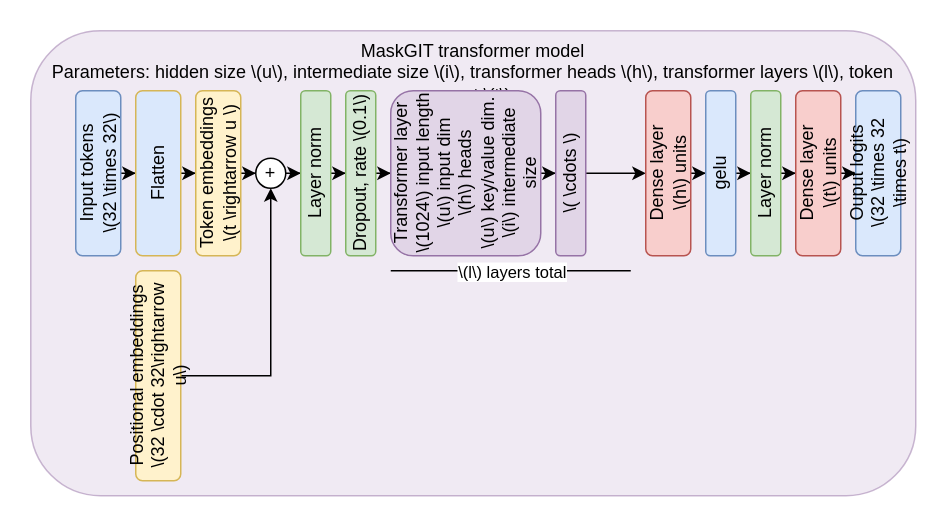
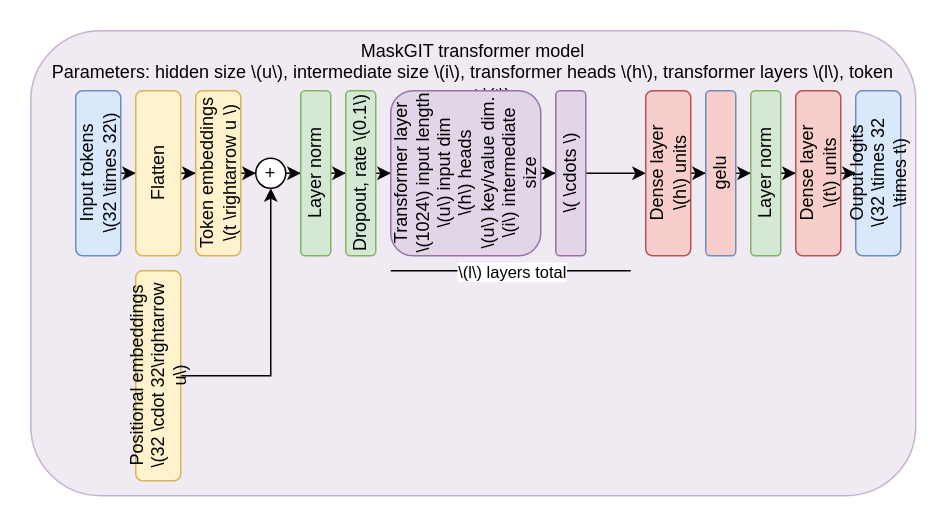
  <mxCell id="0" />
  <mxCell id="1" parent="0" />
  <mxCell id="2" value="MaskGIT transformer model&lt;br&gt;Parameters: hidden size \(u\), intermediate size \(i\), transformer heads \(h\), transformer layers \(l\), token count \(t\)" style="rounded=1;whiteSpace=wrap;html=1;verticalAlign=top;fillColor=#e1d5e7;strokeColor=#9673a6;opacity=50;movable=1;resizable=1;rotatable=1;deletable=1;editable=1;locked=0;connectable=1;" parent="1" vertex="1"><mxGeometry x="20" y="20" width="590" height="310" as="geometry" /></mxCell>
  <mxCell id="3" style="edgeStyle=orthogonalEdgeStyle;rounded=0;orthogonalLoop=1;jettySize=auto;html=1;" parent="1" source="4" target="17" edge="1"><mxGeometry relative="1" as="geometry" /></mxCell>
  <mxCell id="4" value="Input tokens&lt;br&gt;\(32 \times 32\)" style="rounded=1;whiteSpace=wrap;html=1;horizontal=0;fillColor=#dae8fc;strokeColor=#6c8ebf;" parent="1" vertex="1"><mxGeometry x="50" y="60" width="30" height="110" as="geometry" /></mxCell>
  <mxCell id="5" style="edgeStyle=orthogonalEdgeStyle;rounded=0;orthogonalLoop=1;jettySize=auto;html=1;entryX=0.5;entryY=1;entryDx=0;entryDy=0;" parent="1" source="6" target="9" edge="1"><mxGeometry relative="1" as="geometry" /></mxCell>
  <mxCell id="6" value="Positional embeddings&lt;br&gt;\(32 \cdot 32\rightarrow u\)" style="rounded=1;whiteSpace=wrap;html=1;horizontal=0;fillColor=#fff2cc;strokeColor=#d6b656;" parent="1" vertex="1"><mxGeometry x="90" y="180" width="30" height="140" as="geometry" /></mxCell>
  <mxCell id="7" style="edgeStyle=orthogonalEdgeStyle;rounded=0;orthogonalLoop=1;jettySize=auto;html=1;" parent="1" source="18" target="9" edge="1"><mxGeometry relative="1" as="geometry" /></mxCell>
  <mxCell id="8" style="edgeStyle=orthogonalEdgeStyle;rounded=0;orthogonalLoop=1;jettySize=auto;html=1;" parent="1" source="9" target="11" edge="1"><mxGeometry relative="1" as="geometry" /></mxCell>
  <mxCell id="9" value="+" style="ellipse;whiteSpace=wrap;html=1;aspect=fixed;" parent="1" vertex="1"><mxGeometry x="170" y="105" width="20" height="20" as="geometry" /></mxCell>
  <mxCell id="10" style="edgeStyle=orthogonalEdgeStyle;rounded=0;orthogonalLoop=1;jettySize=auto;html=1;" parent="1" source="11" target="13" edge="1"><mxGeometry relative="1" as="geometry" /></mxCell>
  <mxCell id="11" value="Layer norm" style="rounded=1;whiteSpace=wrap;html=1;horizontal=0;fillColor=#d5e8d4;strokeColor=#82b366;" parent="1" vertex="1"><mxGeometry x="200" y="60" width="20" height="110" as="geometry" /></mxCell>
  <mxCell id="12" style="edgeStyle=orthogonalEdgeStyle;rounded=0;orthogonalLoop=1;jettySize=auto;html=1;" parent="1" source="13" target="15" edge="1"><mxGeometry relative="1" as="geometry" /></mxCell>
  <mxCell id="13" value="Dropout, rate \(0.1\)" style="rounded=1;whiteSpace=wrap;html=1;horizontal=0;fillColor=#d5e8d4;strokeColor=#82b366;" parent="1" vertex="1"><mxGeometry x="230" y="60" width="20" height="110" as="geometry" /></mxCell>
  <mxCell id="14" value="" style="edgeStyle=orthogonalEdgeStyle;rounded=0;orthogonalLoop=1;jettySize=auto;html=1;" parent="1" source="15" target="20" edge="1"><mxGeometry relative="1" as="geometry" /></mxCell>
  <mxCell id="15" value="Transformer layer&lt;br&gt;\(1024\) input length&lt;br&gt;\(u\) input dim&lt;br&gt;\(h\) heads&lt;br&gt;\(u\) key/value dim.&lt;br&gt;\(i\) intermediate size" style="rounded=1;whiteSpace=wrap;html=1;horizontal=0;fillColor=#e1d5e7;strokeColor=#9673a6;" parent="1" vertex="1"><mxGeometry x="260" y="60" width="100" height="110" as="geometry" /></mxCell>
  <mxCell id="16" style="edgeStyle=orthogonalEdgeStyle;rounded=0;orthogonalLoop=1;jettySize=auto;html=1;" parent="1" source="17" target="18" edge="1"><mxGeometry relative="1" as="geometry" /></mxCell>
- <mxCell id="17" value="Flatten" style="rounded=1;whiteSpace=wrap;html=1;horizontal=0;fillColor=#dae8fc;strokeColor=#d6b656;" parent="1" vertex="1"><mxGeometry x="90" y="60" width="30" height="110" as="geometry" /></mxCell>
+ <mxCell id="17" value="Flatten" style="rounded=1;whiteSpace=wrap;html=1;horizontal=0;fillColor=#fff2cc;strokeColor=#d6b656;" parent="1" vertex="1"><mxGeometry x="90" y="60" width="30" height="110" as="geometry" /></mxCell>
  <mxCell id="18" value="Token embeddings&lt;br&gt;\(t \rightarrow u \)" style="rounded=1;whiteSpace=wrap;html=1;horizontal=0;fillColor=#fff2cc;strokeColor=#d6b656;" parent="1" vertex="1"><mxGeometry x="130" y="60" width="30" height="110" as="geometry" /></mxCell>
  <mxCell id="19" style="edgeStyle=orthogonalEdgeStyle;rounded=0;orthogonalLoop=1;jettySize=auto;html=1;" parent="1" source="20" target="24" edge="1"><mxGeometry relative="1" as="geometry" /></mxCell>
  <mxCell id="20" value="\( \cdots \)" style="whiteSpace=wrap;html=1;fillColor=#e1d5e7;strokeColor=#9673a6;rounded=1;horizontal=0;" parent="1" vertex="1"><mxGeometry x="370" y="60" width="20" height="110" as="geometry" /></mxCell>
  <mxCell id="21" value="" style="endArrow=none;html=1;rounded=0;" parent="1" edge="1"><mxGeometry width="50" height="50" relative="1" as="geometry"><mxPoint x="260" y="180" as="sourcePoint" /><mxPoint x="420" y="180" as="targetPoint" /></mxGeometry></mxCell>
  <mxCell id="22" value="\(l\) layers total" style="edgeLabel;html=1;align=center;verticalAlign=middle;resizable=0;points=[];labelBackgroundColor=default;" parent="21" vertex="1" connectable="0"><mxGeometry x="0.226" relative="1" as="geometry"><mxPoint x="-18" as="offset" /></mxGeometry></mxCell>
  <mxCell id="23" style="edgeStyle=orthogonalEdgeStyle;rounded=0;orthogonalLoop=1;jettySize=auto;html=1;" parent="1" source="24" target="26" edge="1"><mxGeometry relative="1" as="geometry" /></mxCell>
  <mxCell id="24" value="Dense layer&lt;br&gt;\(h\) units" style="whiteSpace=wrap;html=1;fillColor=#f8cecc;strokeColor=#b85450;rounded=1;horizontal=0;" parent="1" vertex="1"><mxGeometry x="430" y="60" width="30" height="110" as="geometry" /></mxCell>
  <mxCell id="25" style="edgeStyle=orthogonalEdgeStyle;rounded=0;orthogonalLoop=1;jettySize=auto;html=1;" parent="1" source="26" target="29" edge="1"><mxGeometry relative="1" as="geometry" /></mxCell>
- <mxCell id="26" value="gelu" style="rounded=1;whiteSpace=wrap;html=1;horizontal=0;fillColor=#dae8fc;strokeColor=#6c8ebf;" parent="1" vertex="1"><mxGeometry x="470" y="60" width="20" height="110" as="geometry" /></mxCell>
+ <mxCell id="26" value="gelu" style="rounded=1;whiteSpace=wrap;html=1;horizontal=0;fillColor=#f8cecc;strokeColor=#6c8ebf;" parent="1" vertex="1"><mxGeometry x="470" y="60" width="20" height="110" as="geometry" /></mxCell>
  <mxCell id="27" style="edgeStyle=orthogonalEdgeStyle;rounded=0;orthogonalLoop=1;jettySize=auto;html=1;" parent="1" source="31" target="30" edge="1"><mxGeometry relative="1" as="geometry" /></mxCell>
  <mxCell id="28" style="edgeStyle=orthogonalEdgeStyle;rounded=0;orthogonalLoop=1;jettySize=auto;html=1;" parent="1" source="29" target="31" edge="1"><mxGeometry relative="1" as="geometry" /></mxCell>
  <mxCell id="29" value="Layer norm" style="rounded=1;whiteSpace=wrap;html=1;horizontal=0;fillColor=#d5e8d4;strokeColor=#82b366;" parent="1" vertex="1"><mxGeometry x="500" y="60" width="20" height="110" as="geometry" /></mxCell>
  <mxCell id="30" value="Ouput logits&lt;br&gt;\(32 \times 32 \times t\)" style="rounded=1;whiteSpace=wrap;html=1;horizontal=0;fillColor=#dae8fc;strokeColor=#6c8ebf;" parent="1" vertex="1"><mxGeometry x="570" y="60" width="30" height="110" as="geometry" /></mxCell>
  <mxCell id="31" value="Dense layer&lt;br&gt;\(t\) units" style="whiteSpace=wrap;html=1;fillColor=#f8cecc;strokeColor=#b85450;rounded=1;horizontal=0;" parent="1" vertex="1"><mxGeometry x="530" y="60" width="30" height="110" as="geometry" /></mxCell>
